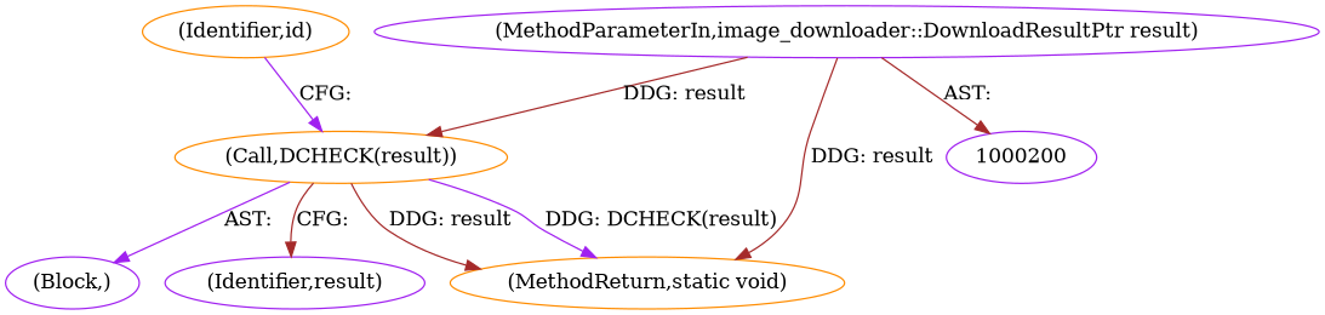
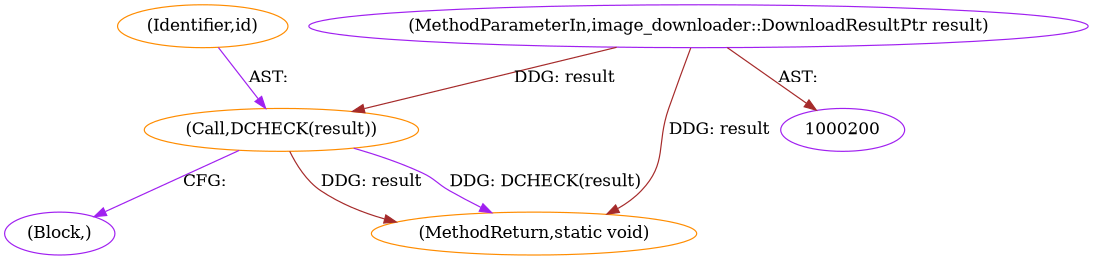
  digraph {
    node [color=purple]
    edge [color=brown]
    n1 [color=darkorange label="(Call,DCHECK(result))"]
    n2 [label="(Block,)"]
-   n3 [label="(Identifier,result)"]
    n4 [color=darkorange label="(MethodReturn,static void)"]
    n5 [label="(MethodParameterIn,image_downloader::DownloadResultPtr result)"]
    n6 [label=1000200]
    n7 [color=darkorange label="(Identifier,id)"]
-   n1 -> n2 [color=purple label="AST: "]
-   n1 -> n3 [label="CFG: "]
+   n1 -> n2 [color=purple label="CFG: "]
    n1 -> n4 [label="DDG: result"]
    n1 -> n4 [color=purple label="DDG: DCHECK(result)"]
    n5 -> n1 [label="DDG: result"]
    n5 -> n4 [label="DDG: result"]
    n5 -> n6 [label="AST: "]
-   n7 -> n1 [color=purple label="CFG: "]
+   n7 -> n1 [color=purple label="AST: "]
  }
